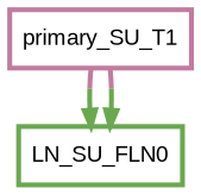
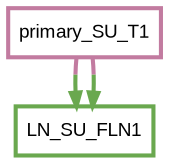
  digraph {
    node [fillcolor=white fontname=Arial penwidth=3.0 shape=box]
    edge [color="#c27ba0ff;0.5:#6aa84fff" penwidth=3]
-   LN_SU_FLN1 [color="#6aa84fff" label=LN_SU_FLN0]
+   LN_SU_FLN1 [color="#6aa84fff"]
    primary_SU_T1 [color="#c27ba0ff"]
    primary_SU_T1 -> LN_SU_FLN1
    primary_SU_T1 -> LN_SU_FLN1
  }
